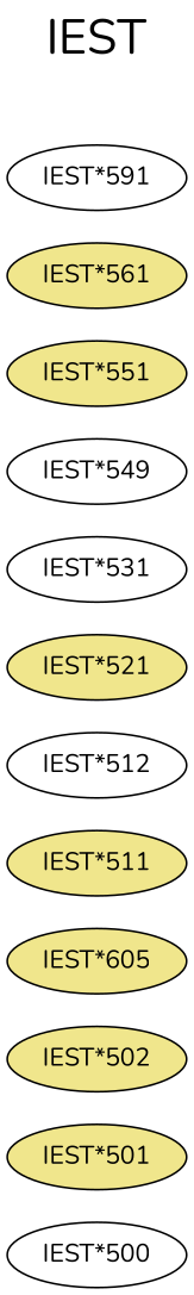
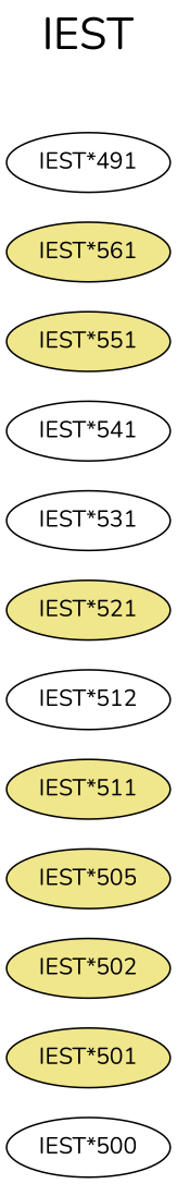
  digraph {
    fontsize=27
    label=IEST
    labelloc=t
    rankdir=LR
    fontname=Nunito
    node [style=filled fillcolor=khaki fontname=Nunito]
    "IEST*500" [fillcolor=white]
    "IEST*501"
    "IEST*502"
-   "IEST*505" [label="IEST*605"]
+   "IEST*505"
    "IEST*511"
    "IEST*512" [fillcolor=white]
    "IEST*521"
    "IEST*531" [fillcolor=white]
-   "IEST*541" [fillcolor=white label="IEST*549"]
+   "IEST*541" [fillcolor=white]
    "IEST*551"
    "IEST*561"
-   "IEST*591" [fillcolor=white]
+   "IEST*591" [fillcolor=white label="IEST*491"]
  }
